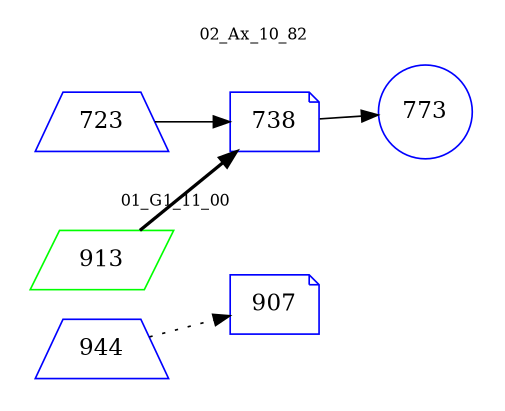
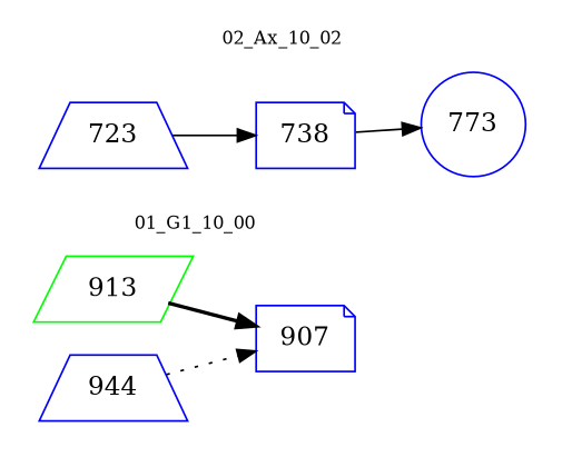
  digraph {
    rankdir=LR
    node [color=blue shape=trapezium]
    edge [color=black style=solid]
    n1 [label=723]
    n2 [label=738 shape=note]
    n3 [label=773 shape=circle]
    n4 [color=green label=913 shape=parallelogram]
    n5 [label=907 shape=note]
    n6 [label=944]
    subgraph cluster_1 {
      color=white
      fontsize=10
-     label="02_Ax_10_82"
+     label="02_Ax_10_02"
      n1
      n2
      n3
    }
    subgraph cluster_2 {
      color=white
      fontsize=10
-     label="01_G1_11_00"
+     label="01_G1_10_00"
      n4
      n5
      n6
    }
    n1 -> n2
    n2 -> n3
-   n4 -> n2 [style=bold]
+   n4 -> n5 [style=bold]
    n6 -> n5 [style=dotted]
  }
